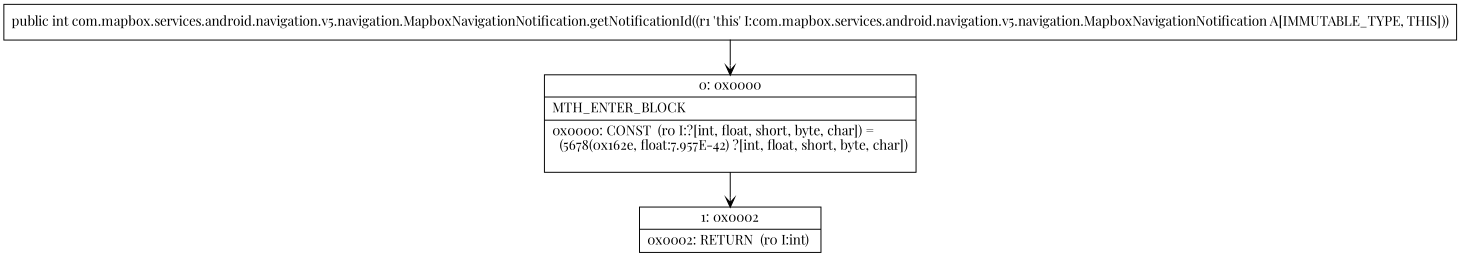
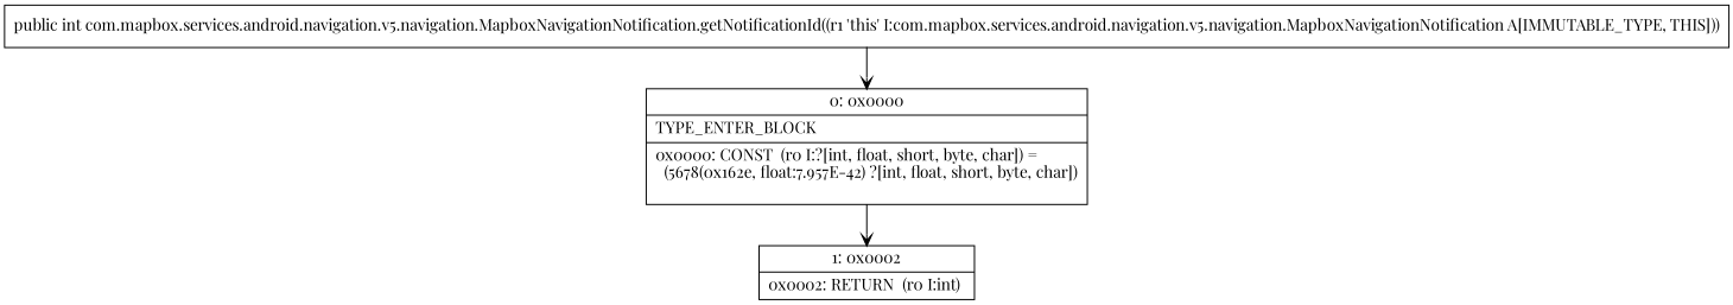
  digraph {
    fontname="Playfair Display"
    node [shape=record fontname="Playfair Display"]
    edge [arrowhead=vee fontname="Playfair Display"]
-   n1 [label="{0\:\ 0x0000|MTH_ENTER_BLOCK\l|0x0000: CONST  (r0 I:?[int, float, short, byte, char]) = \l  (5678(0x162e, float:7.957E\-42) ?[int, float, short, byte, char])\l \l}"]
+   n1 [label="{0\:\ 0x0000|TYPE_ENTER_BLOCK\l|0x0000: CONST  (r0 I:?[int, float, short, byte, char]) = \l  (5678(0x162e, float:7.957E\-42) ?[int, float, short, byte, char])\l \l}"]
    n2 [label="{1\:\ 0x0002|0x0002: RETURN  (r0 I:int) \l}"]
    n3 [label="{public int com.mapbox.services.android.navigation.v5.navigation.MapboxNavigationNotification.getNotificationId((r1 'this' I:com.mapbox.services.android.navigation.v5.navigation.MapboxNavigationNotification A[IMMUTABLE_TYPE, THIS])) }"]
    n1 -> n2
    n3 -> n1
  }
